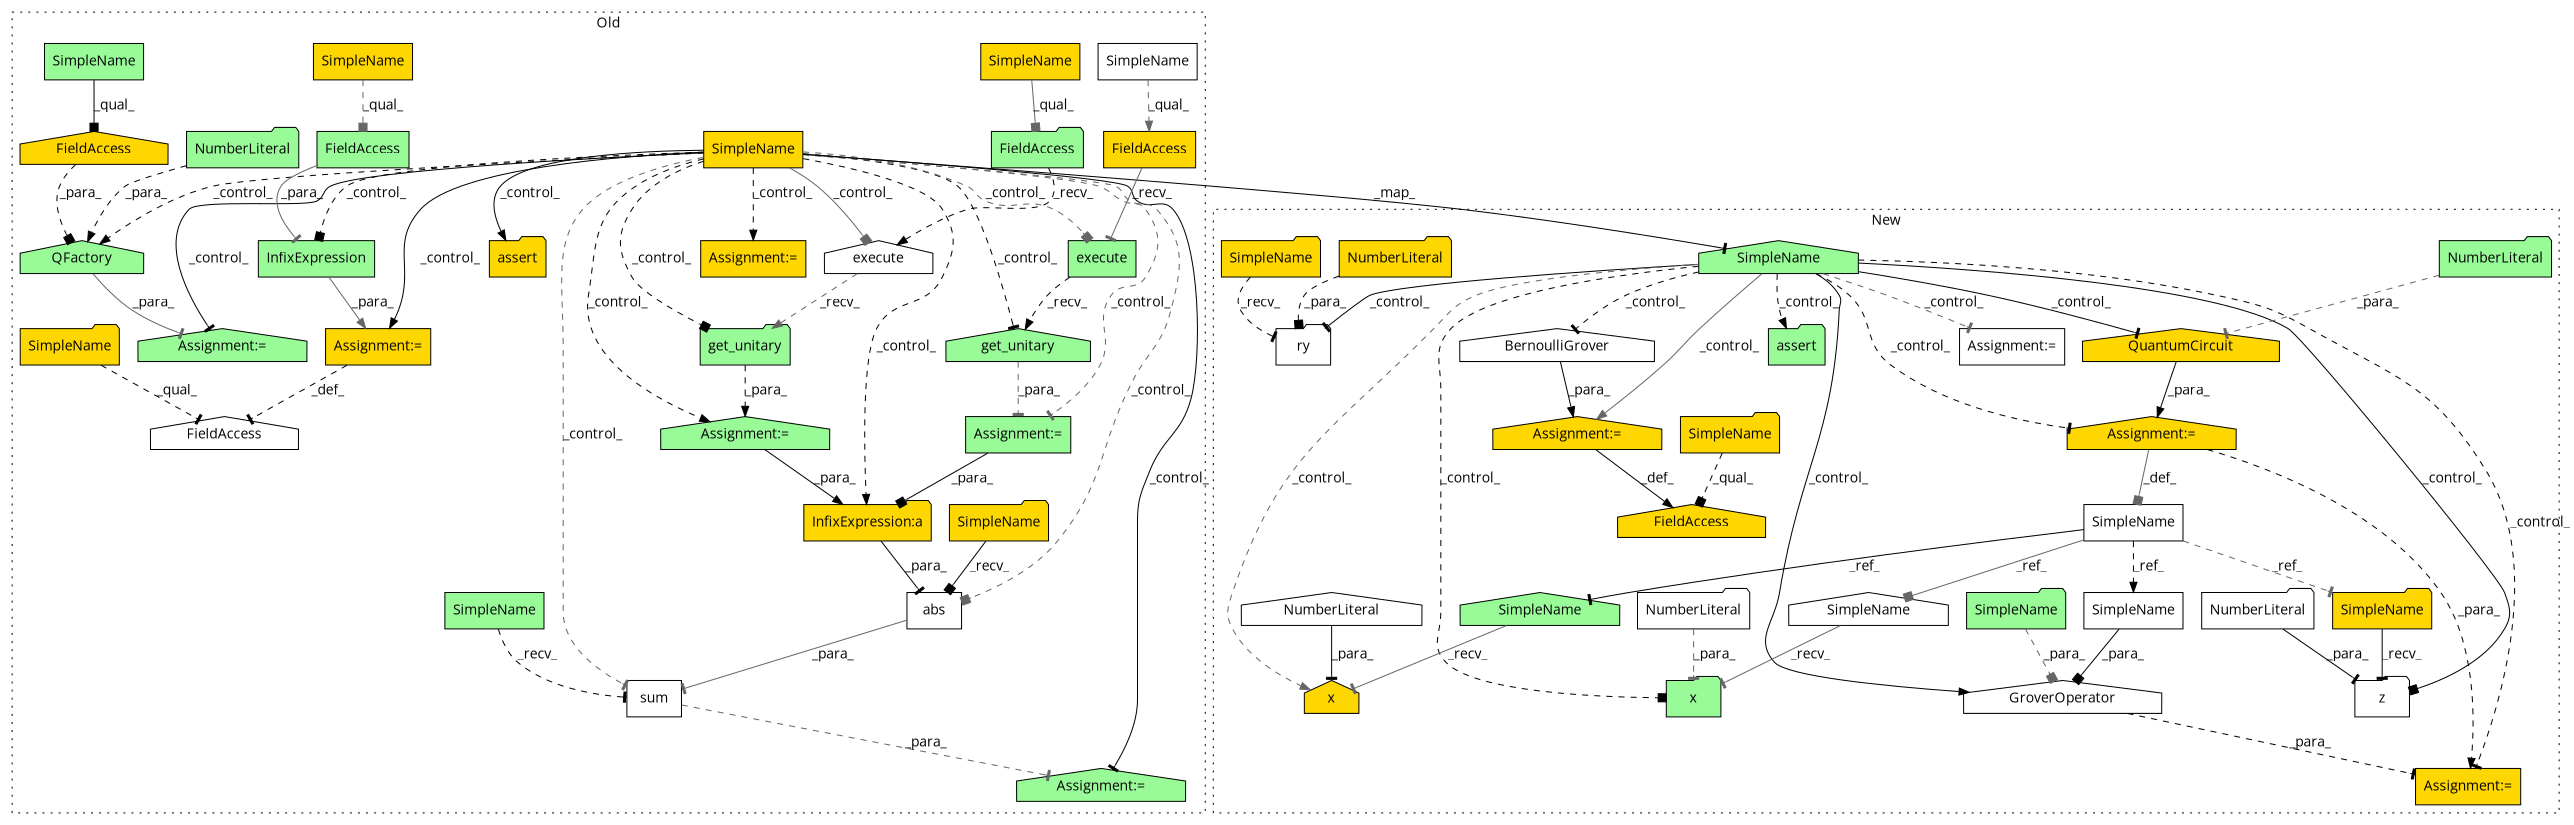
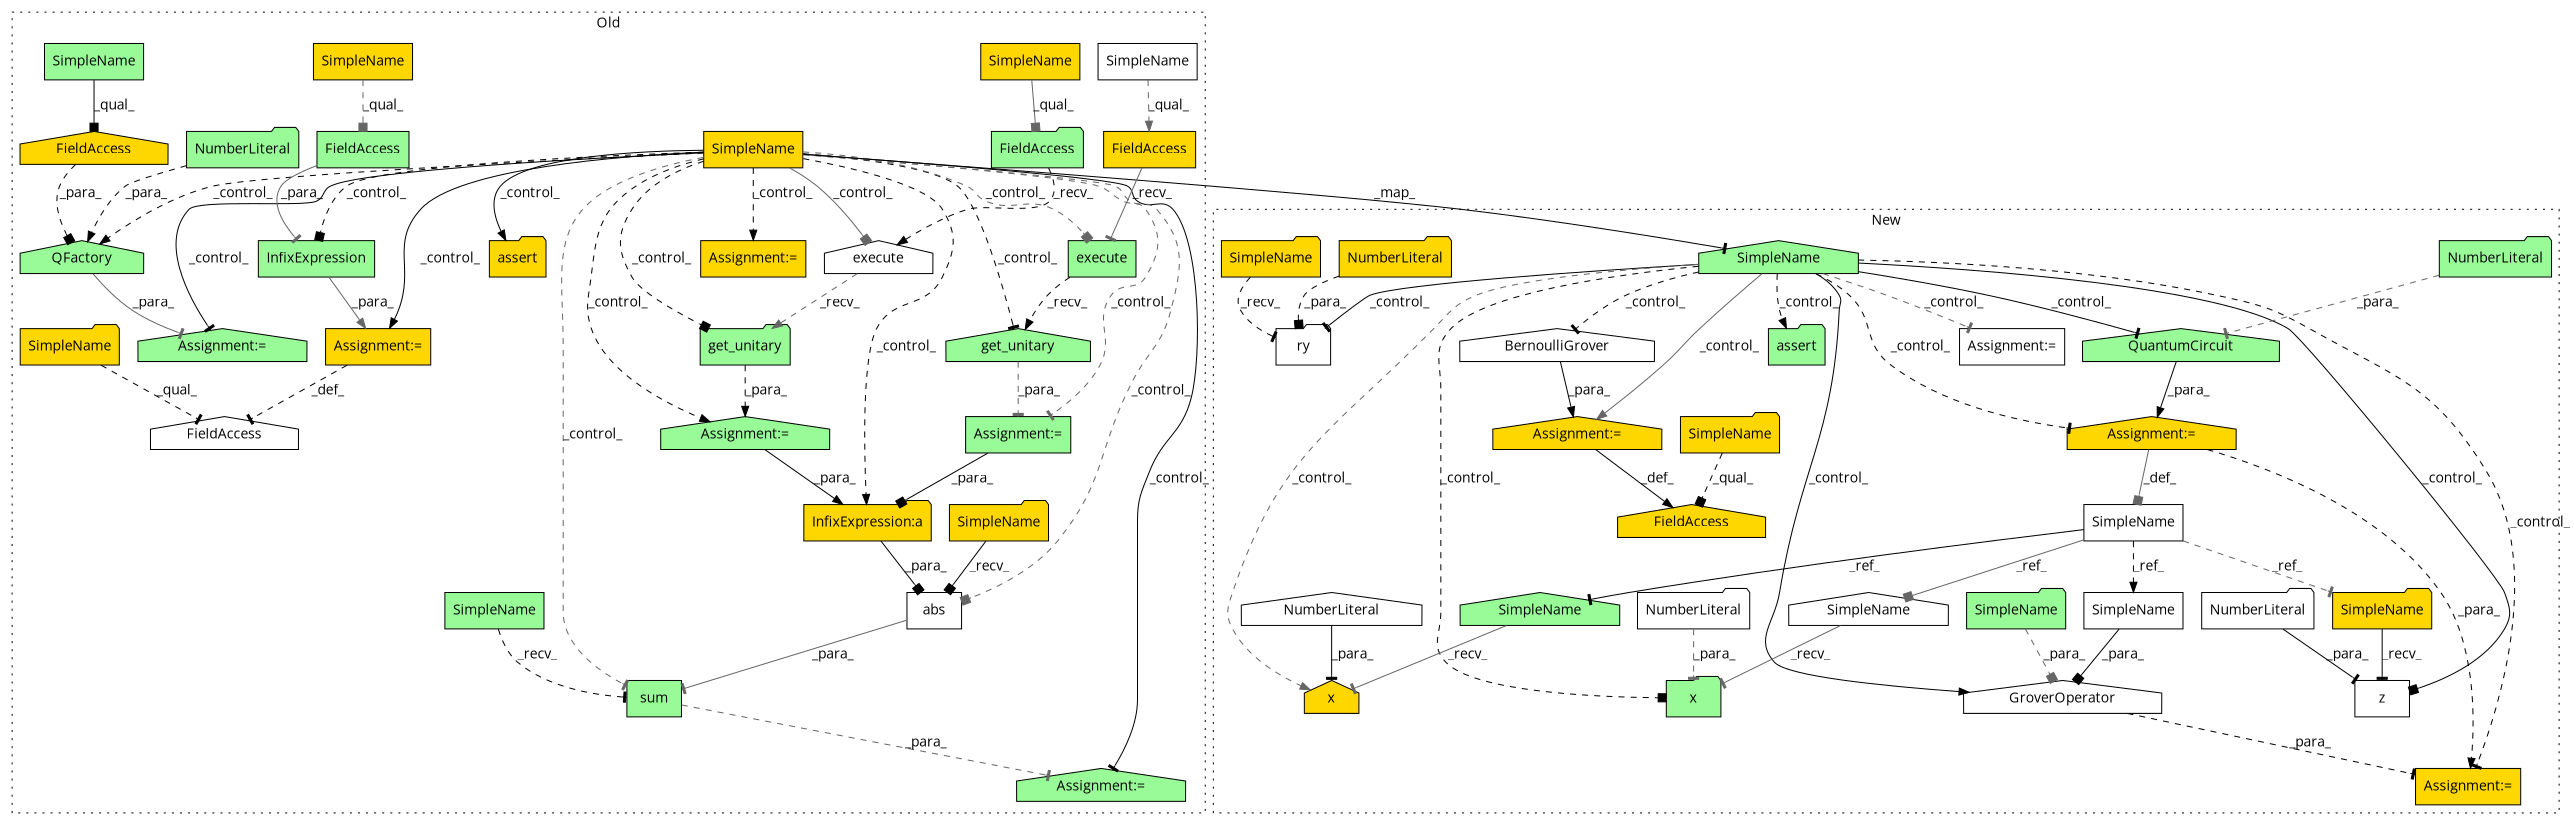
  digraph {
    fontname="Open Sans"
    node [a=32 fillcolor=gold fontname="Open Sans" l=1 s=7719 shape=box style=filled]
    edge [arrowhead=tee color=black fontname="Open Sans" style=dashed]
-   n1 [fillcolor=white l="4,1" label=sum s="8105,8153"]
+   n1 [fillcolor=palegreen l="4,1" label=sum s="8105,8153"]
    n2 [a=7 fillcolor=palegreen label="Assignment:=" s=8098 shape=house]
    n3 [a=7 fillcolor=palegreen label="Assignment:=" s=7914 shape=house]
    n4 [a=7 fillcolor=palegreen label="Assignment:=" s=8034]
    n5 [a=27 l=3 label="InfixExpression:a" s=8133 shape=folder]
    n6 [a=42 label=SimpleName s=7272]
    n7 [fillcolor=palegreen l=13 label=get_unitary s=7946 shape=folder]
    n8 [l="18,1" label=assert s="8167,8191" shape=folder]
    n9 [fillcolor=palegreen l=13 label=get_unitary s=8073 shape=house]
    n10 [fillcolor=palegreen l="9,1" label=QFactory s="7710,7734" shape=house]
    n11 [a=22 l=13 label=FieldAccess shape=house]
    n12 [fillcolor=white l="4,1" label=abs s="8115,8152"]
    n13 [fillcolor=white l="8,1" label=execute s="7929,7944" shape=house]
    n14 [a=22 fillcolor=palegreen l=13 label=FieldAccess s=7915 shape=folder]
    n15 [a=34 fillcolor=palegreen label=NumberLiteral s=7733 shape=folder]
    n16 [fillcolor=palegreen l="8,1" label=execute s="8049,8071"]
    n17 [a=22 l=13 label=FieldAccess s=8035]
    n18 [a=22 fillcolor=palegreen l=13 label=FieldAccess s=7608]
    n19 [a=22 fillcolor=white l=13 label=FieldAccess s=7576 shape=house]
    n20 [fillcolor=palegreen l="18,1" label=InfixExpression s="7590,7621"]
    n21 [a=7 l="61,2" label="Assignment:=" s="7745,7822"]
    n22 [a=7 fillcolor=palegreen label="Assignment:=" s=7709 shape=house]
    n23 [a=7 label="Assignment:=" s=7589]
    n24 [a=42 fillcolor=white l=4 label=SimpleName s=8035]
    n25 [a=42 l=4 label=SimpleName s=7915]
    n26 [a=42 l=3 label=SimpleName s=7576 shape=folder]
    n27 [a=42 fillcolor=palegreen l=3 label=SimpleName]
    n28 [a=42 l=3 label=SimpleName s=7608]
    n29 [a=42 fillcolor=palegreen l=5 label=SimpleName s=8099]
    n30 [a=42 l=5 label=SimpleName s=8109 shape=folder]
    n31 [fillcolor=palegreen l="12,1" label=assert s="6259,6313" shape=folder]
    n32 [a=42 fillcolor=palegreen label=SimpleName s=5386 shape=house]
-   n33 [l="15,1" label=QuantumCircuit s="5819,5835" shape=house]
+   n33 [fillcolor=palegreen l="15,1" label=QuantumCircuit s="5819,5835" shape=house]
    n34 [fillcolor=white l="3,1" label=ry s="5972,5982" shape=folder]
    n35 [fillcolor=white l="16,1" label=BernoulliGrover s="5713,5733" shape=house]
    n36 [a=22 l=19 label=FieldAccess s=5693 shape=house]
    n37 [a=34 label=NumberLiteral s=5981 shape=folder]
    n38 [a=7 fillcolor=white l="61,2" label="Assignment:=" s="6053,6130"]
    n39 [fillcolor=white l="15,1" label=GroverOperator s="6003,6042" shape=house]
    n40 [a=34 fillcolor=palegreen label=NumberLiteral s=5834 shape=folder]
    n41 [a=42 fillcolor=white l=6 label=SimpleName s=5812]
    n42 [fillcolor=palegreen l="2,1" label=x s="5895,5898" shape=folder]
    n43 [a=34 fillcolor=white label=NumberLiteral s=5897 shape=folder]
    n44 [l="2,1" label=x s="5853,5856" shape=house]
    n45 [a=34 fillcolor=white label=NumberLiteral s=5855 shape=house]
-   n46 [fillcolor=white l="2,1" label=z s="5874,5877" shape=folder]
+   n46 [fillcolor=white l="2,1" label=z s="5874,5877"]
    n47 [a=34 fillcolor=white label=NumberLiteral s=5876 shape=folder]
    n48 [a=7 label="Assignment:=" s=6002]
    n49 [a=7 label="Assignment:=" s=5712 shape=house]
    n50 [a=7 label="Assignment:=" s=5818 shape=house]
    n51 [a=42 l=3 label=SimpleName s=5693 shape=folder]
    n52 [a=42 fillcolor=white l=6 label=SimpleName s=5888 shape=house]
    n53 [a=42 fillcolor=white l=6 label=SimpleName s=6018]
    n54 [a=42 l=6 label=SimpleName s=5867 shape=folder]
    n55 [a=42 fillcolor=palegreen l=6 label=SimpleName s=5846 shape=house]
    n56 [a=42 l=17 label=SimpleName s=5954 shape=folder]
    n57 [a=42 fillcolor=palegreen l=17 label=SimpleName s=6025 shape=folder]
    subgraph cluster_1 {
      label=Old
      style=dotted
      n1
      n2
      n3
      n4
      n5
      n6
      n7
      n8
      n9
      n10
      n11
      n12
      n13
      n14
      n15
      n16
      n17
      n18
      n19
      n20
      n21
      n22
      n23
      n24
      n25
      n26
      n27
      n28
      n29
      n30
    }
    subgraph cluster_2 {
      label=New
      style=dotted
      n31
      n32
      n33
      n34
      n35
      n36
      n37
      n38
      n39
      n40
      n41
      n42
      n43
      n44
      n45
      n46
      n47
      n48
      n49
      n50
      n51
      n52
      n53
      n54
      n55
      n56
      n57
    }
    n1 -> n2 [color=gray40 label=_para_]
    n3 -> n5 [arrowhead=normal label=_para_ style=solid]
    n4 -> n5 [arrowhead=box label=_para_ style=solid]
-   n5 -> n12 [label=_para_ style=solid]
+   n5 -> n12 [arrowhead=box label=_para_ style=solid]
    n6 -> n1 [color=gray40 label=_control_]
    n6 -> n2 [label=_control_ style=solid]
    n6 -> n3 [arrowhead=normal label=_control_]
    n6 -> n4 [color=gray40 label=_control_]
    n6 -> n5 [arrowhead=normal label=_control_]
    n6 -> n7 [arrowhead=box label=_control_]
    n6 -> n8 [arrowhead=normal label=_control_ style=solid]
    n6 -> n9 [label=_control_]
    n6 -> n10 [arrowhead=normal label=_control_]
    n6 -> n12 [arrowhead=box color=gray40 label=_control_]
    n6 -> n13 [arrowhead=box color=gray40 label=_control_ style=solid]
    n6 -> n16 [arrowhead=box color=gray40 label=_control_]
    n6 -> n20 [arrowhead=box label=_control_]
    n6 -> n21 [arrowhead=normal label=_control_]
    n6 -> n22 [label=_control_ style=solid]
    n6 -> n23 [arrowhead=normal label=_control_ style=solid]
    n6 -> n32 [label=_map_ style=solid]
    n7 -> n3 [arrowhead=normal label=_para_]
    n9 -> n4 [color=gray40 label=_para_]
    n10 -> n22 [color=gray40 label=_para_ style=solid]
    n11 -> n10 [arrowhead=box label=_para_]
    n12 -> n1 [color=gray40 label=_para_ style=solid]
    n13 -> n7 [arrowhead=normal color=gray40 label=_recv_]
    n14 -> n13 [arrowhead=normal label=_recv_]
    n15 -> n10 [arrowhead=normal label=_para_]
    n16 -> n9 [arrowhead=normal label=_recv_]
    n17 -> n16 [color=gray40 label=_recv_ style=solid]
    n18 -> n20 [color=gray40 label=_para_ style=solid]
    n20 -> n23 [arrowhead=normal color=gray40 label=_para_ style=solid]
    n23 -> n19 [label=_def_]
    n24 -> n17 [arrowhead=normal color=gray40 label=_qual_]
    n25 -> n14 [arrowhead=box color=gray40 label=_qual_ style=solid]
    n26 -> n19 [label=_qual_]
    n27 -> n11 [arrowhead=box label=_qual_ style=solid]
    n28 -> n18 [arrowhead=box color=gray40 label=_qual_]
    n29 -> n1 [label=_recv_]
    n30 -> n12 [arrowhead=box label=_recv_ style=solid]
    n32 -> n31 [arrowhead=normal label=_control_]
    n32 -> n33 [label=_control_ style=solid]
    n32 -> n34 [label=_control_ style=solid]
    n32 -> n35 [label=_control_]
    n32 -> n38 [color=gray40 label=_control_]
    n32 -> n39 [arrowhead=normal label=_control_ style=solid]
    n32 -> n42 [arrowhead=box label=_control_]
    n32 -> n44 [arrowhead=normal color=gray40 label=_control_]
    n32 -> n46 [arrowhead=box label=_control_ style=solid]
    n32 -> n48 [label=_control_]
    n32 -> n49 [arrowhead=normal color=gray40 label=_control_ style=solid]
    n32 -> n50 [label=_control_]
    n33 -> n50 [arrowhead=normal label=_para_ style=solid]
    n35 -> n49 [arrowhead=normal label=_para_ style=solid]
    n37 -> n34 [arrowhead=box label=_para_]
    n39 -> n48 [label=_para_]
    n40 -> n33 [color=gray40 label=_para_]
    n41 -> n52 [arrowhead=box color=gray40 label=_ref_ style=solid]
    n41 -> n53 [arrowhead=normal label=_ref_]
    n41 -> n54 [color=gray40 label=_ref_]
    n41 -> n55 [label=_ref_ style=solid]
    n43 -> n42 [color=gray40 label=_para_]
    n45 -> n44 [label=_para_ style=solid]
    n47 -> n46 [label=_para_ style=solid]
    n49 -> n36 [arrowhead=normal label=_def_ style=solid]
    n50 -> n41 [arrowhead=box color=gray40 label=_def_ style=solid]
    n50 -> n48 [arrowhead=normal label=_para_]
    n51 -> n36 [arrowhead=box label=_qual_]
    n52 -> n42 [color=gray40 label=_recv_ style=solid]
    n53 -> n39 [arrowhead=box label=_para_ style=solid]
    n54 -> n46 [label=_recv_ style=solid]
    n55 -> n44 [color=gray40 label=_recv_ style=solid]
    n56 -> n34 [label=_recv_]
    n57 -> n39 [arrowhead=box color=gray40 label=_para_]
  }
